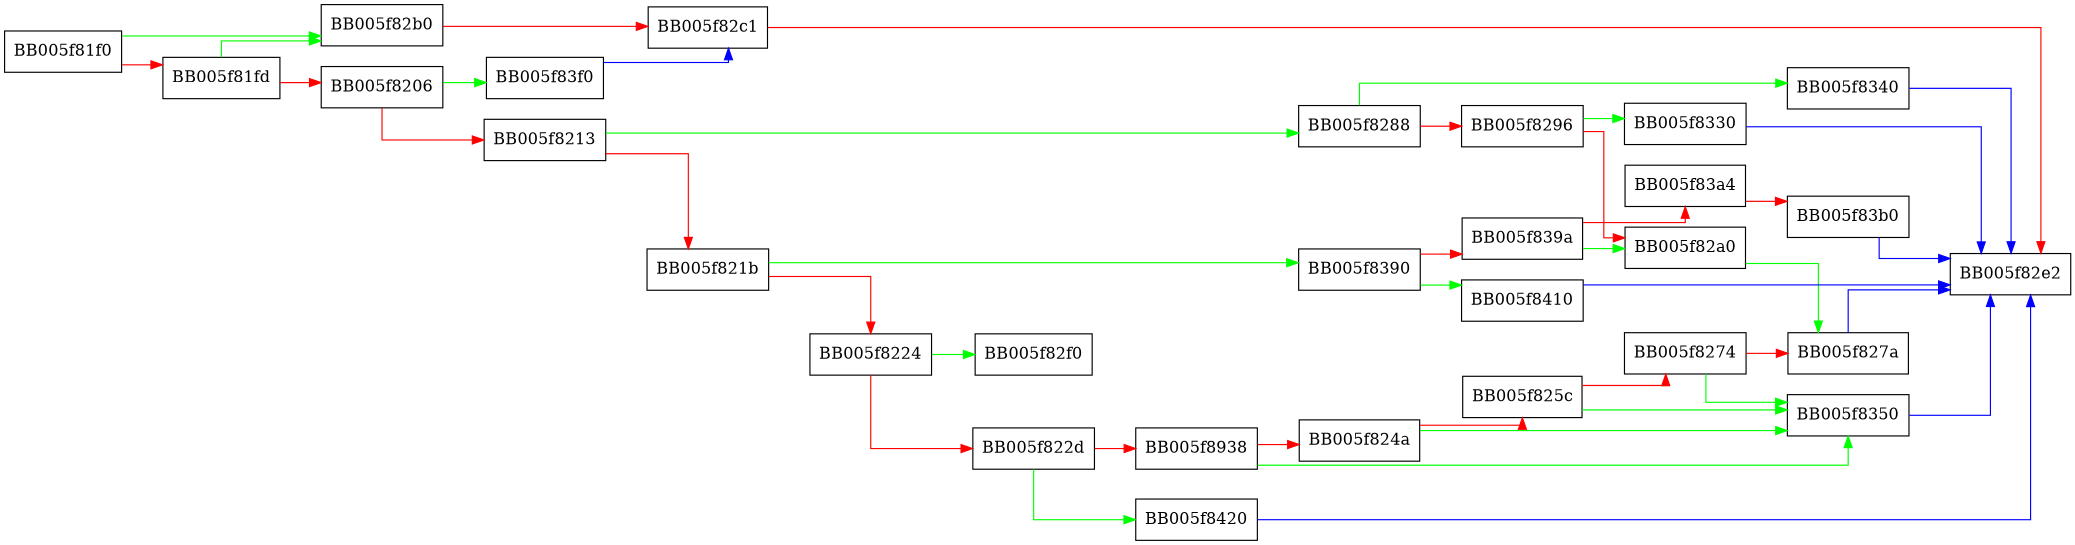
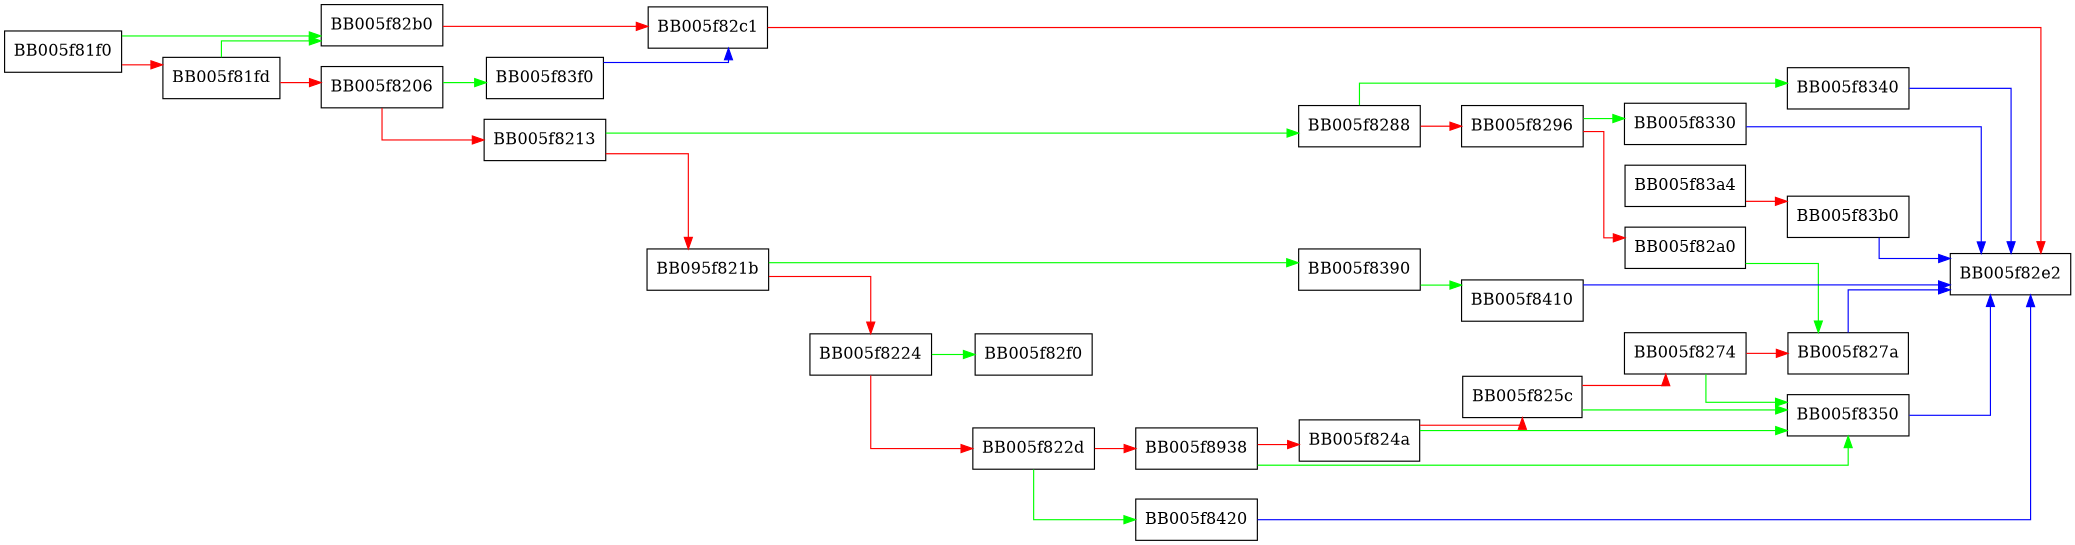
  digraph {
    rankdir=LR
    splines=ortho
    node [shape=box]
    edge [color=red]
    BB005f81f0
    BB005f82b0
    BB005f81fd
    BB005f82c1
    BB005f8206
    BB005f82e2
    BB005f83f0
    BB005f8213
    BB005f8288
-   BB005f821b
+   BB005f821b [label=BB095f821b]
    BB005f8340
    BB005f8296
    BB005f8390
    BB005f8224
    BB005f8330
    BB005f82a0
    BB005f8410
-   BB005f839a
    BB005f82f0
    BB005f822d
    BB005f83a4
    BB005f8420
    n23 [label=BB005f8938]
    BB005f8350
    BB005f824a
    BB005f825c
    BB005f8274
    BB005f827a
    BB005f83b0
    BB005f81f0 -> BB005f82b0 [color=green]
    BB005f81f0 -> BB005f81fd
    BB005f82b0 -> BB005f82c1
    BB005f81fd -> BB005f82b0 [color=green]
    BB005f81fd -> BB005f8206
    BB005f82c1 -> BB005f82e2
    BB005f8206 -> BB005f83f0 [color=green]
    BB005f8206 -> BB005f8213
    BB005f83f0 -> BB005f82c1 [color=blue]
    BB005f8213 -> BB005f8288 [color=green]
    BB005f8213 -> BB005f821b
    BB005f8288 -> BB005f8340 [color=green]
    BB005f8288 -> BB005f8296
    BB005f821b -> BB005f8390 [color=green]
    BB005f821b -> BB005f8224
    BB005f8340 -> BB005f82e2 [color=blue]
    BB005f8296 -> BB005f8330 [color=green]
    BB005f8296 -> BB005f82a0
    BB005f8390 -> BB005f8410 [color=green]
-   BB005f8390 -> BB005f839a
    BB005f8224 -> BB005f82f0 [color=green]
    BB005f8224 -> BB005f822d
    BB005f8330 -> BB005f82e2 [color=blue]
    BB005f82a0 -> BB005f827a [color=green]
    BB005f8410 -> BB005f82e2 [color=blue]
-   BB005f839a -> BB005f82a0 [color=green]
-   BB005f839a -> BB005f83a4
    BB005f822d -> BB005f8420 [color=green]
    BB005f822d -> n23
    BB005f83a4 -> BB005f83b0
    BB005f8420 -> BB005f82e2 [color=blue]
    n23 -> BB005f8350 [color=green]
    n23 -> BB005f824a
    BB005f8350 -> BB005f82e2 [color=blue]
    BB005f824a -> BB005f8350 [color=green]
    BB005f824a -> BB005f825c
    BB005f825c -> BB005f8350 [color=green]
    BB005f825c -> BB005f8274
    BB005f8274 -> BB005f8350 [color=green]
    BB005f8274 -> BB005f827a
    BB005f827a -> BB005f82e2 [color=blue]
    BB005f83b0 -> BB005f82e2 [color=blue]
  }
